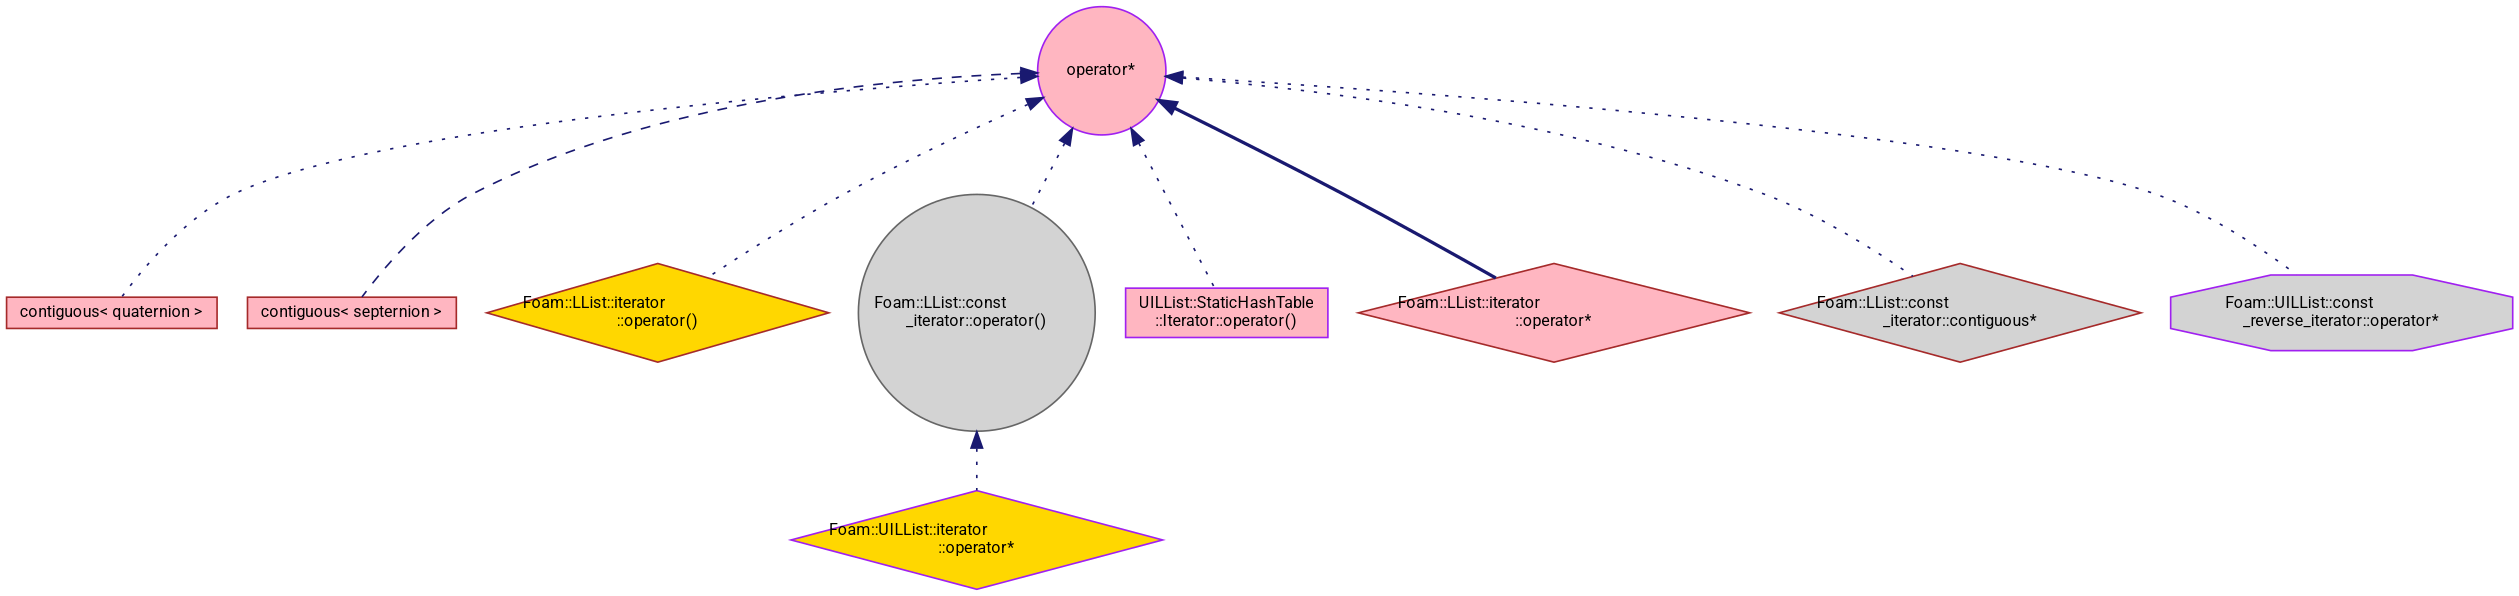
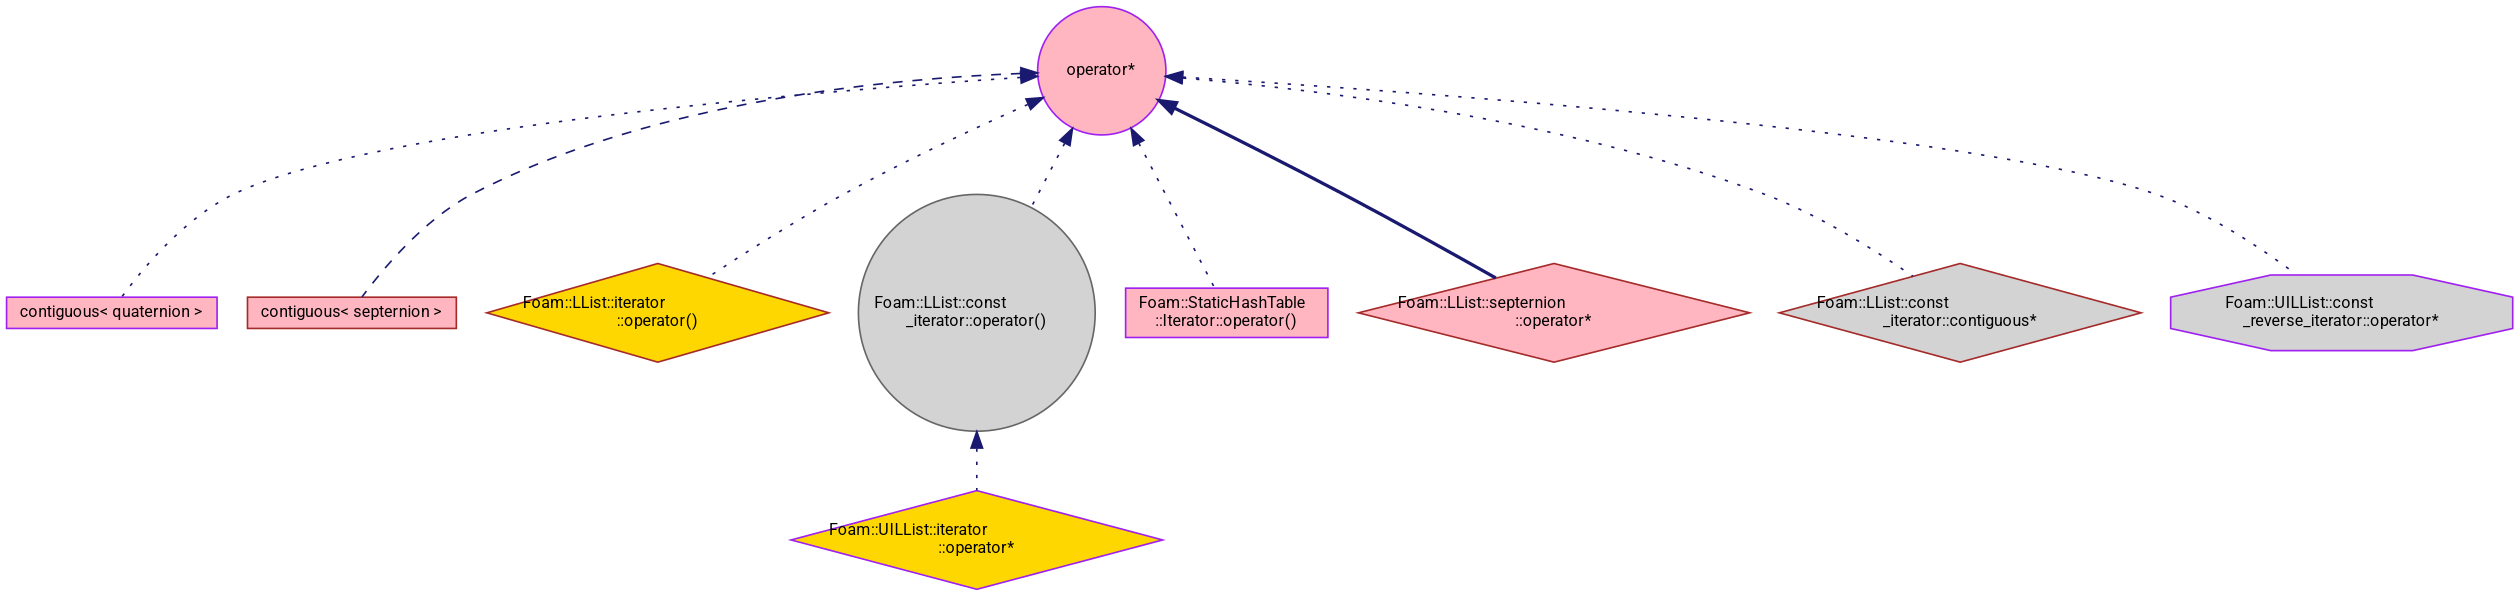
  digraph {
    fontname=Roboto
    rankdir=TB
    node [color=brown fillcolor=lightpink fontname=Roboto fontsize=10 shape=diamond style=filled]
    edge [color=midnightblue dir=back fontname=Roboto fontsize=10 labelfontname=Helvetica labelfontsize=10 style=dotted]
    n1 [color=purple fontcolor=black height=0.2 label="operator*" shape=circle width=0.4]
-   n2 [height=0.2 label="contiguous\< quaternion \>" shape=box width=0.4]
+   n2 [color=purple height=0.2 label="contiguous\< quaternion \>" shape=box width=0.4]
    n3 [height=0.2 label="contiguous\< septernion \>" shape=box width=0.4]
    n4 [fillcolor=gold height=0.2 label="Foam::LList::iterator\l::operator()" width=0.4]
    n5 [color=gray40 fillcolor=lightgrey height=0.2 label="Foam::LList::const\l_iterator::operator()" shape=circle width=0.4]
-   n6 [color=purple height=0.2 label="UILList::StaticHashTable\l::Iterator::operator()" shape=box width=0.4]
-   n7 [height=0.2 label="Foam::LList::iterator\l::operator*" width=0.4]
+   n6 [color=purple height=0.2 label="Foam::StaticHashTable\l::Iterator::operator()" shape=box width=0.4]
+   n7 [height=0.2 label="Foam::LList::septernion\l::operator*" width=0.4]
    n8 [fillcolor=lightgrey height=0.2 label="Foam::LList::const\l_iterator::contiguous*" width=0.4]
    n9 [color=purple fillcolor=lightgrey height=0.2 label="Foam::UILList::const\l_reverse_iterator::operator*" shape=octagon width=0.4]
    n10 [color=purple fillcolor=gold height=0.2 label="Foam::UILList::iterator\l::operator*" width=0.4]
    n1 -> n2
    n1 -> n3 [style=dashed]
    n1 -> n4
    n1 -> n5
    n1 -> n6
    n1 -> n7 [style=bold]
    n1 -> n8
    n1 -> n9
    n5 -> n10
  }
